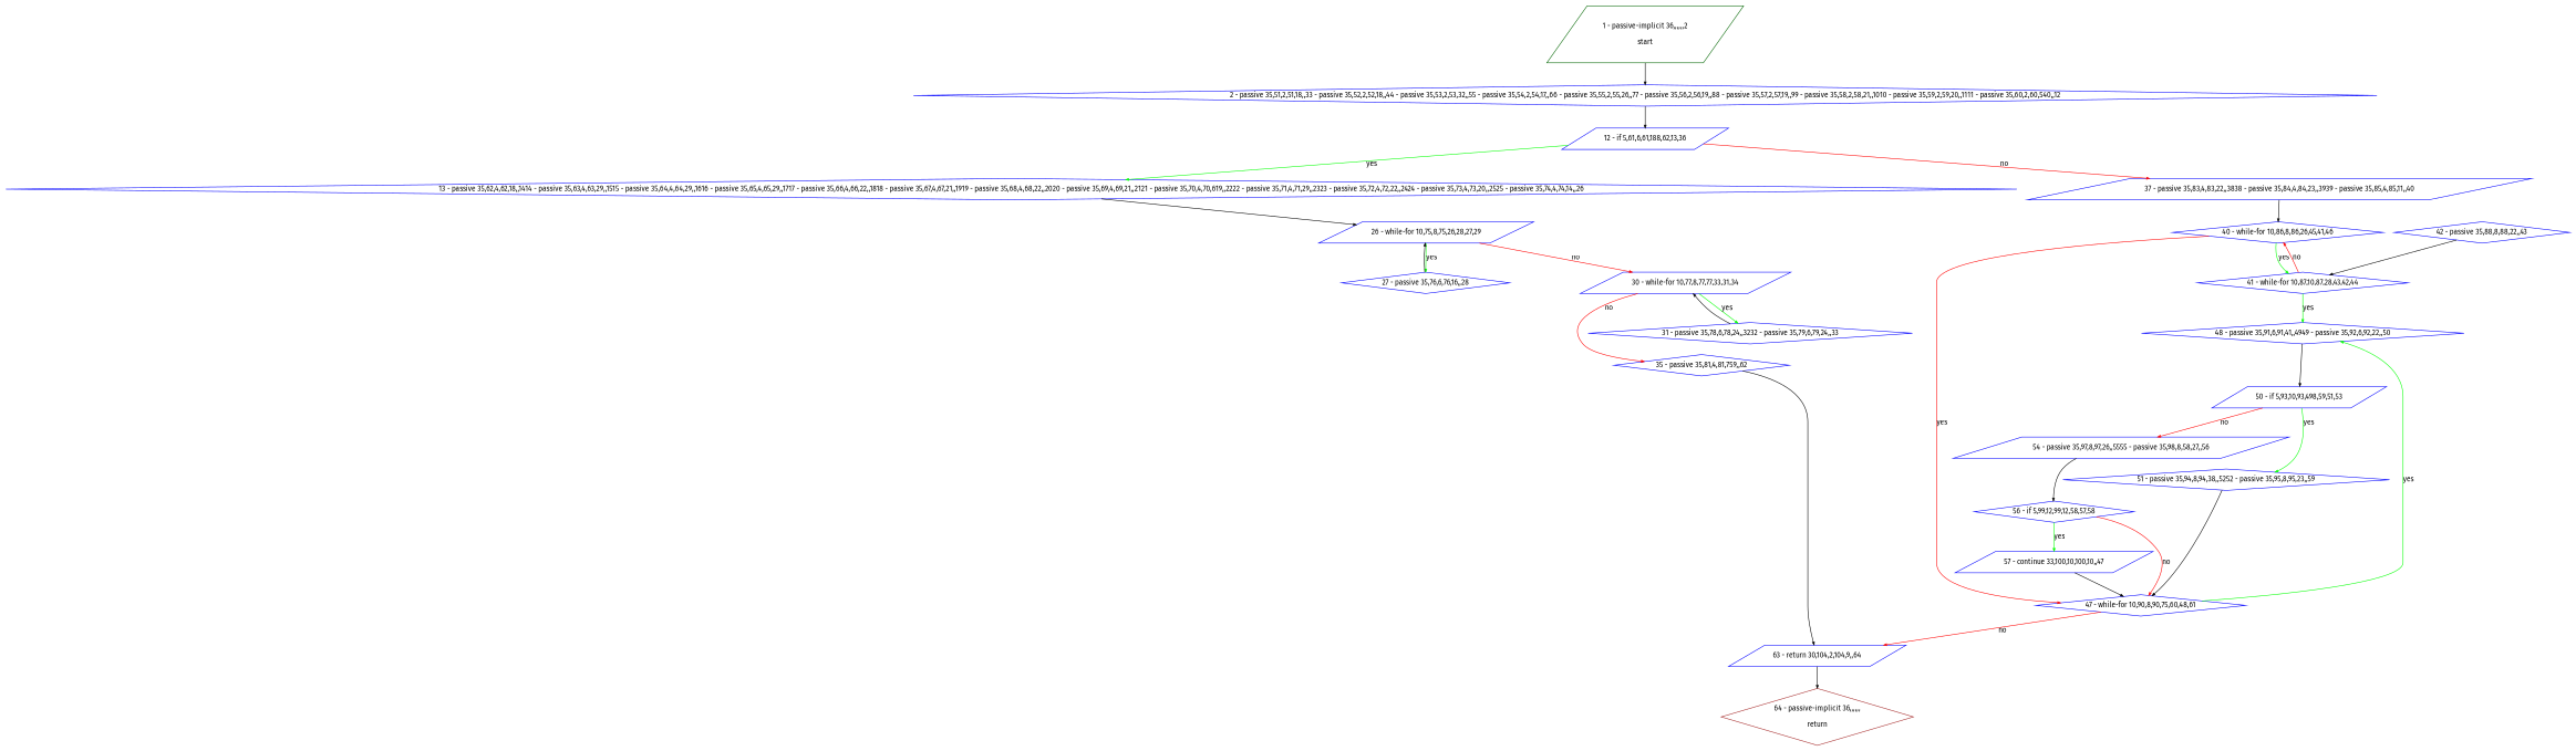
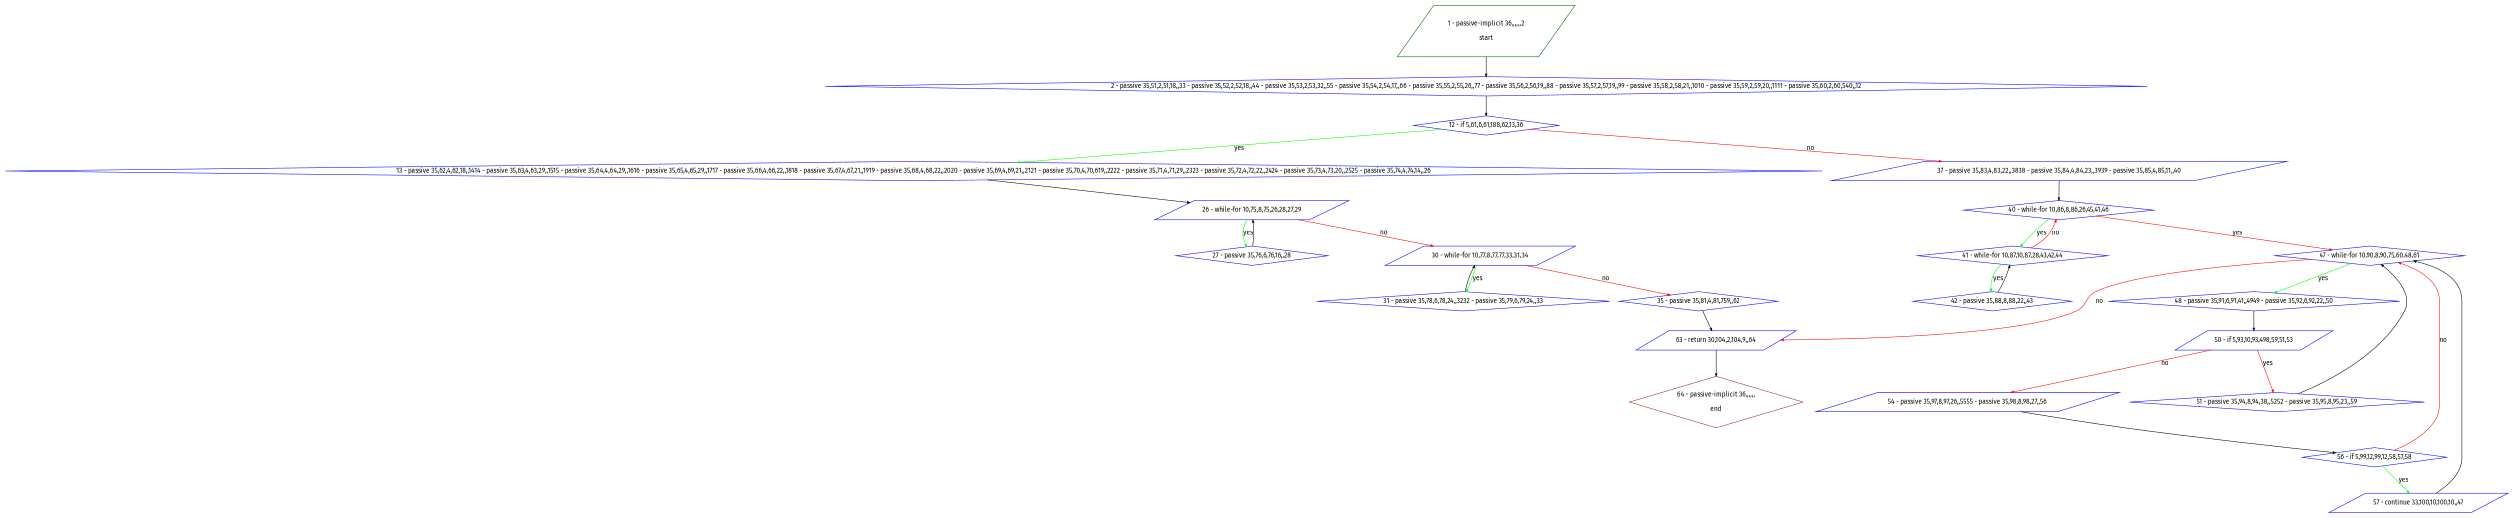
  digraph {
    bgcolor=white
    compound=true
    fillcolor="#FFFFCC"
    fontname="Fira Sans"
    fontsize=12
    pack=true
    packmode=clust
    style="rounded,filled"
    node [color="#0000ff" compound=true fillcolor="#ffffff" fixedsize=false fontname="Fira Sans" fontsize=12 node_initialized=no shape=diamond style=filled]
    edge [arrowhead=normal arrowsize=0.5 arrowtail=none color="#000000" compound=true dir=forward fontcolor=black fontname="Fira Sans" fontsize=12]
    n1 [label="2 - passive 35,51,2,51,18,,33 - passive 35,52,2,52,18,,44 - passive 35,53,2,53,32,,55 - passive 35,54,2,54,17,,66 - passive 35,55,2,55,26,,77 - passive 35,56,2,56,19,,88 - passive 35,57,2,57,19,,99 - passive 35,58,2,58,21,,1010 - passive 35,59,2,59,20,,1111 - passive 35,60,2,60,540,,12"]
-   n2 [label="12 - if 5,61,6,61,188,62,13,36" shape=parallelogram]
+   n2 [label="12 - if 5,61,6,61,188,62,13,36"]
    n3 [label="13 - passive 35,62,4,62,18,,1414 - passive 35,63,4,63,29,,1515 - passive 35,64,4,64,29,,1616 - passive 35,65,4,65,29,,1717 - passive 35,66,4,66,22,,1818 - passive 35,67,4,67,21,,1919 - passive 35,68,4,68,22,,2020 - passive 35,69,4,69,21,,2121 - passive 35,70,4,70,619,,2222 - passive 35,71,4,71,29,,2323 - passive 35,72,4,72,22,,2424 - passive 35,73,4,73,20,,2525 - passive 35,74,4,74,14,,26"]
    n4 [label="37 - passive 35,83,4,83,22,,3838 - passive 35,84,4,84,23,,3939 - passive 35,85,4,85,11,,40" shape=parallelogram]
    n5 [color="#006400" label="1 - passive-implicit 36,,,,,,2\n\nstart" shape=parallelogram]
    n6 [label="26 - while-for 10,75,8,75,26,28,27,29" shape=parallelogram]
    n7 [label="40 - while-for 10,86,8,86,26,45,41,46"]
    n8 [label="27 - passive 35,76,6,76,16,,28"]
    n9 [label="30 - while-for 10,77,8,77,77,33,31,34" shape=parallelogram]
    n10 [label="41 - while-for 10,87,10,87,28,43,42,44"]
    n11 [label="47 - while-for 10,90,8,90,75,60,48,61"]
    n12 [label="31 - passive 35,78,6,78,24,,3232 - passive 35,79,6,79,24,,33"]
    n13 [label="35 - passive 35,81,4,81,759,,62"]
    n14 [label="63 - return 30,104,2,104,9,,64" shape=parallelogram]
-   n15 [color="#a52a2a" label="64 - passive-implicit 36,,,,,,\n\nreturn"]
+   n15 [color="#a52a2a" label="64 - passive-implicit 36,,,,,,\n\nend"]
    n16 [label="42 - passive 35,88,8,88,22,,43"]
    n17 [label="48 - passive 35,91,6,91,41,,4949 - passive 35,92,6,92,22,,50"]
    n18 [label="50 - if 5,93,10,93,498,59,51,53" shape=parallelogram]
    n19 [label="51 - passive 35,94,8,94,38,,5252 - passive 35,95,8,95,23,,59"]
-   n20 [label="54 - passive 35,97,8,97,26,,5555 - passive 35,98,8,58,27,,56" shape=parallelogram]
+   n20 [label="54 - passive 35,97,8,97,26,,5555 - passive 35,98,8,98,27,,56" shape=parallelogram]
    n21 [label="56 - if 5,99,12,99,12,58,57,58"]
    n22 [label="57 - continue 33,100,10,100,10,,47" shape=parallelogram]
    n1 -> n2
    n2 -> n3 [color="#00ff00" label=yes]
    n2 -> n4 [color="#ff0000" label=no]
    n3 -> n6
    n4 -> n7
    n5 -> n1
    n6 -> n8 [color="#00ff00" label=yes]
    n6 -> n9 [color="#ff0000" label=no]
    n7 -> n10 [color="#00ff00" label=yes]
    n7 -> n11 [color="#ff0000" label=yes]
    n8 -> n6
    n9 -> n12 [color="#00ff00" label=yes]
    n9 -> n13 [color="#ff0000" label=no]
    n10 -> n7 [color="#ff0000" label=no]
-   n10 -> n17 [color="#00ff00" label=yes]
+   n10 -> n16 [color="#00ff00" label=yes]
    n11 -> n14 [color="#ff0000" label=no]
    n11 -> n17 [color="#00ff00" label=yes]
    n12 -> n9
    n13 -> n14
    n14 -> n15
    n16 -> n10
    n17 -> n18
-   n18 -> n19 [color="#00ff00" label=yes]
+   n18 -> n19 [color="#ff0000" label=yes]
    n18 -> n20 [color="#ff0000" label=no]
    n19 -> n11
    n20 -> n21
    n21 -> n11 [color="#ff0000" label=no]
    n21 -> n22 [color="#00ff00" label=yes]
    n22 -> n11
  }
